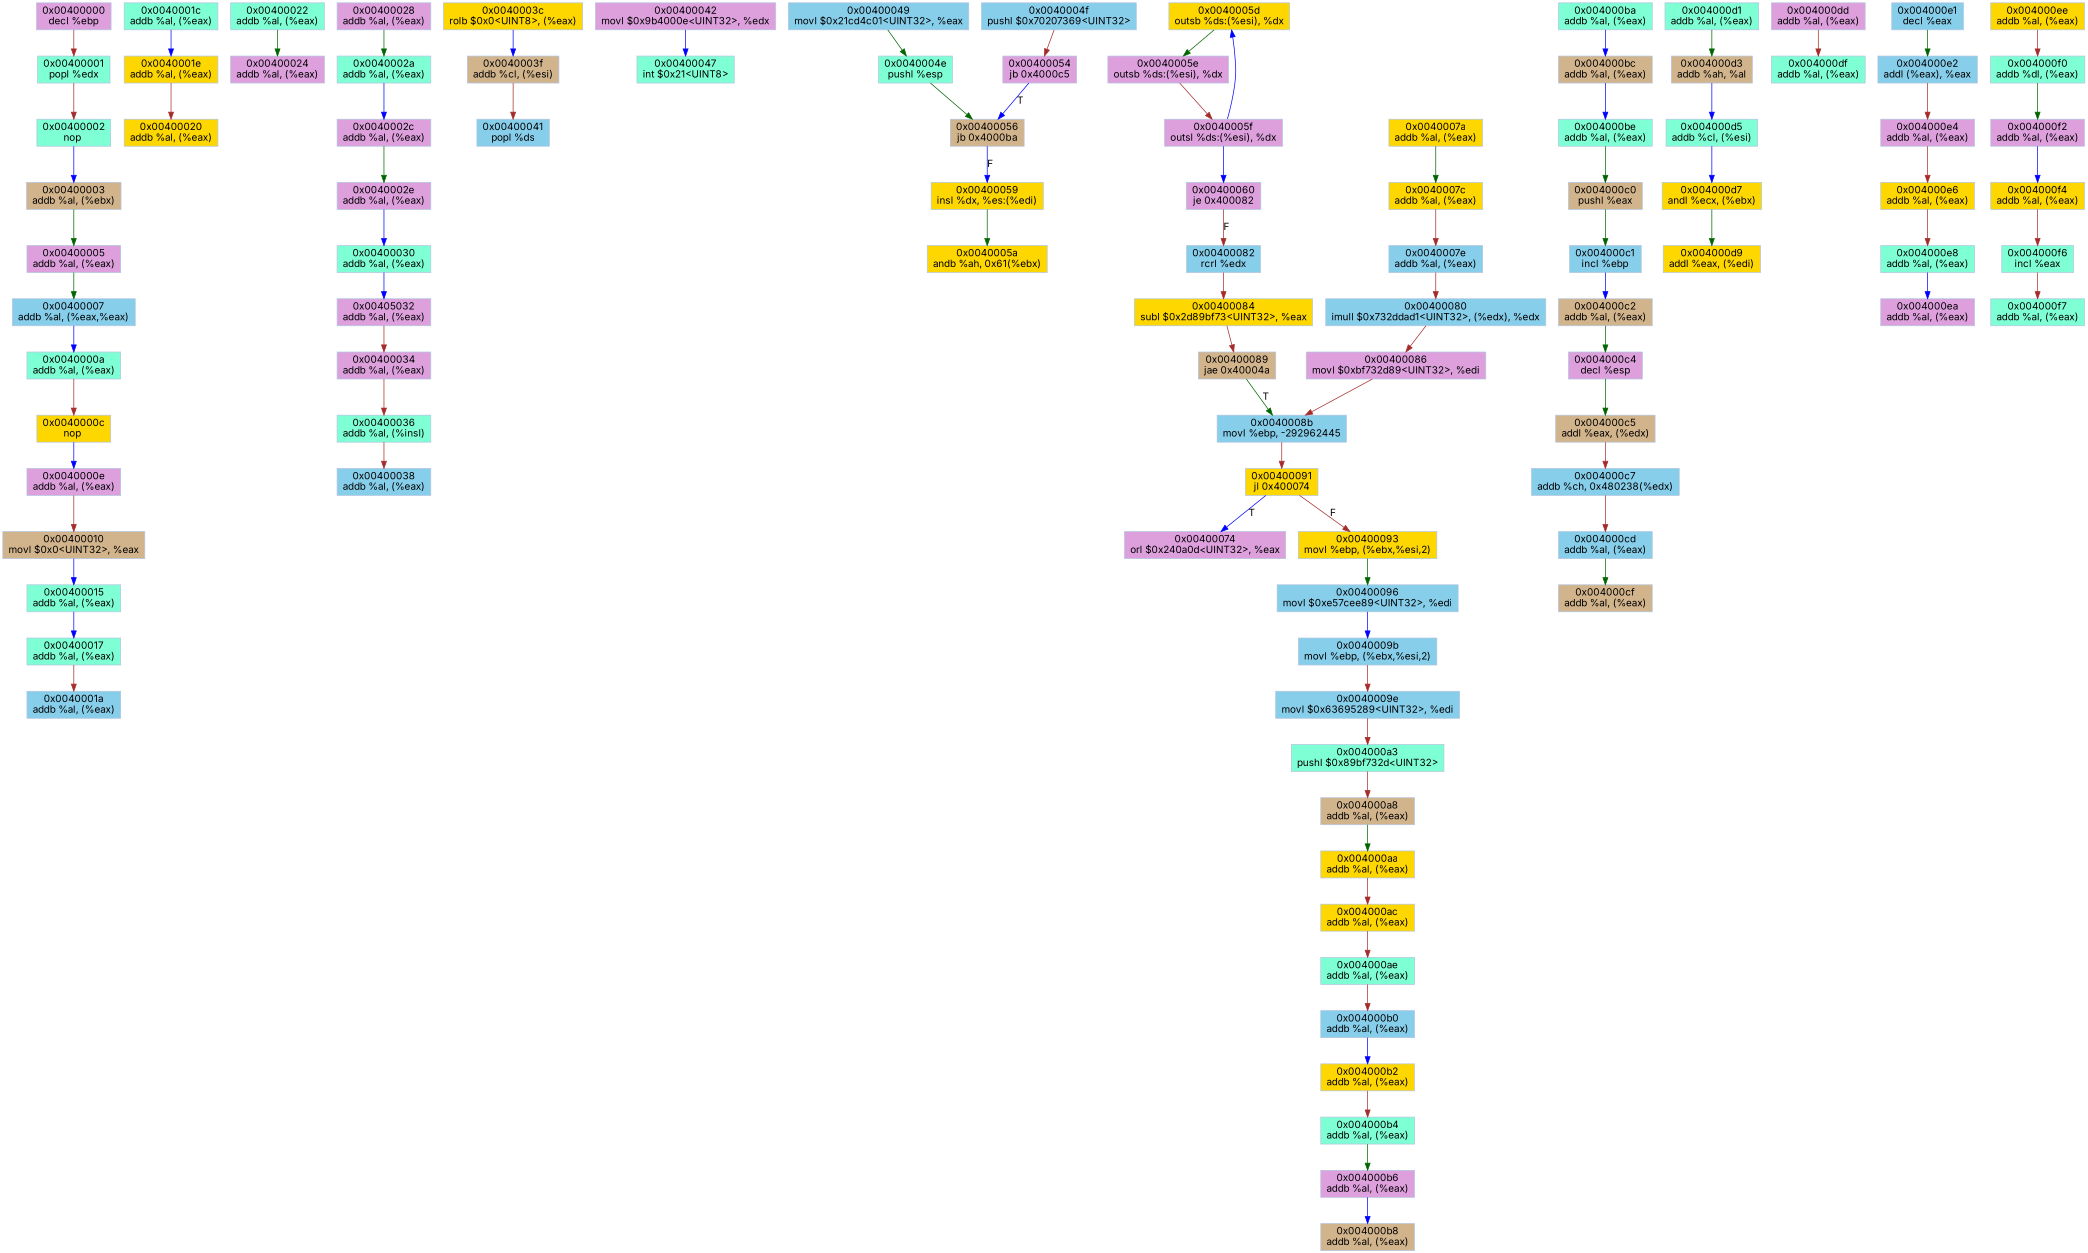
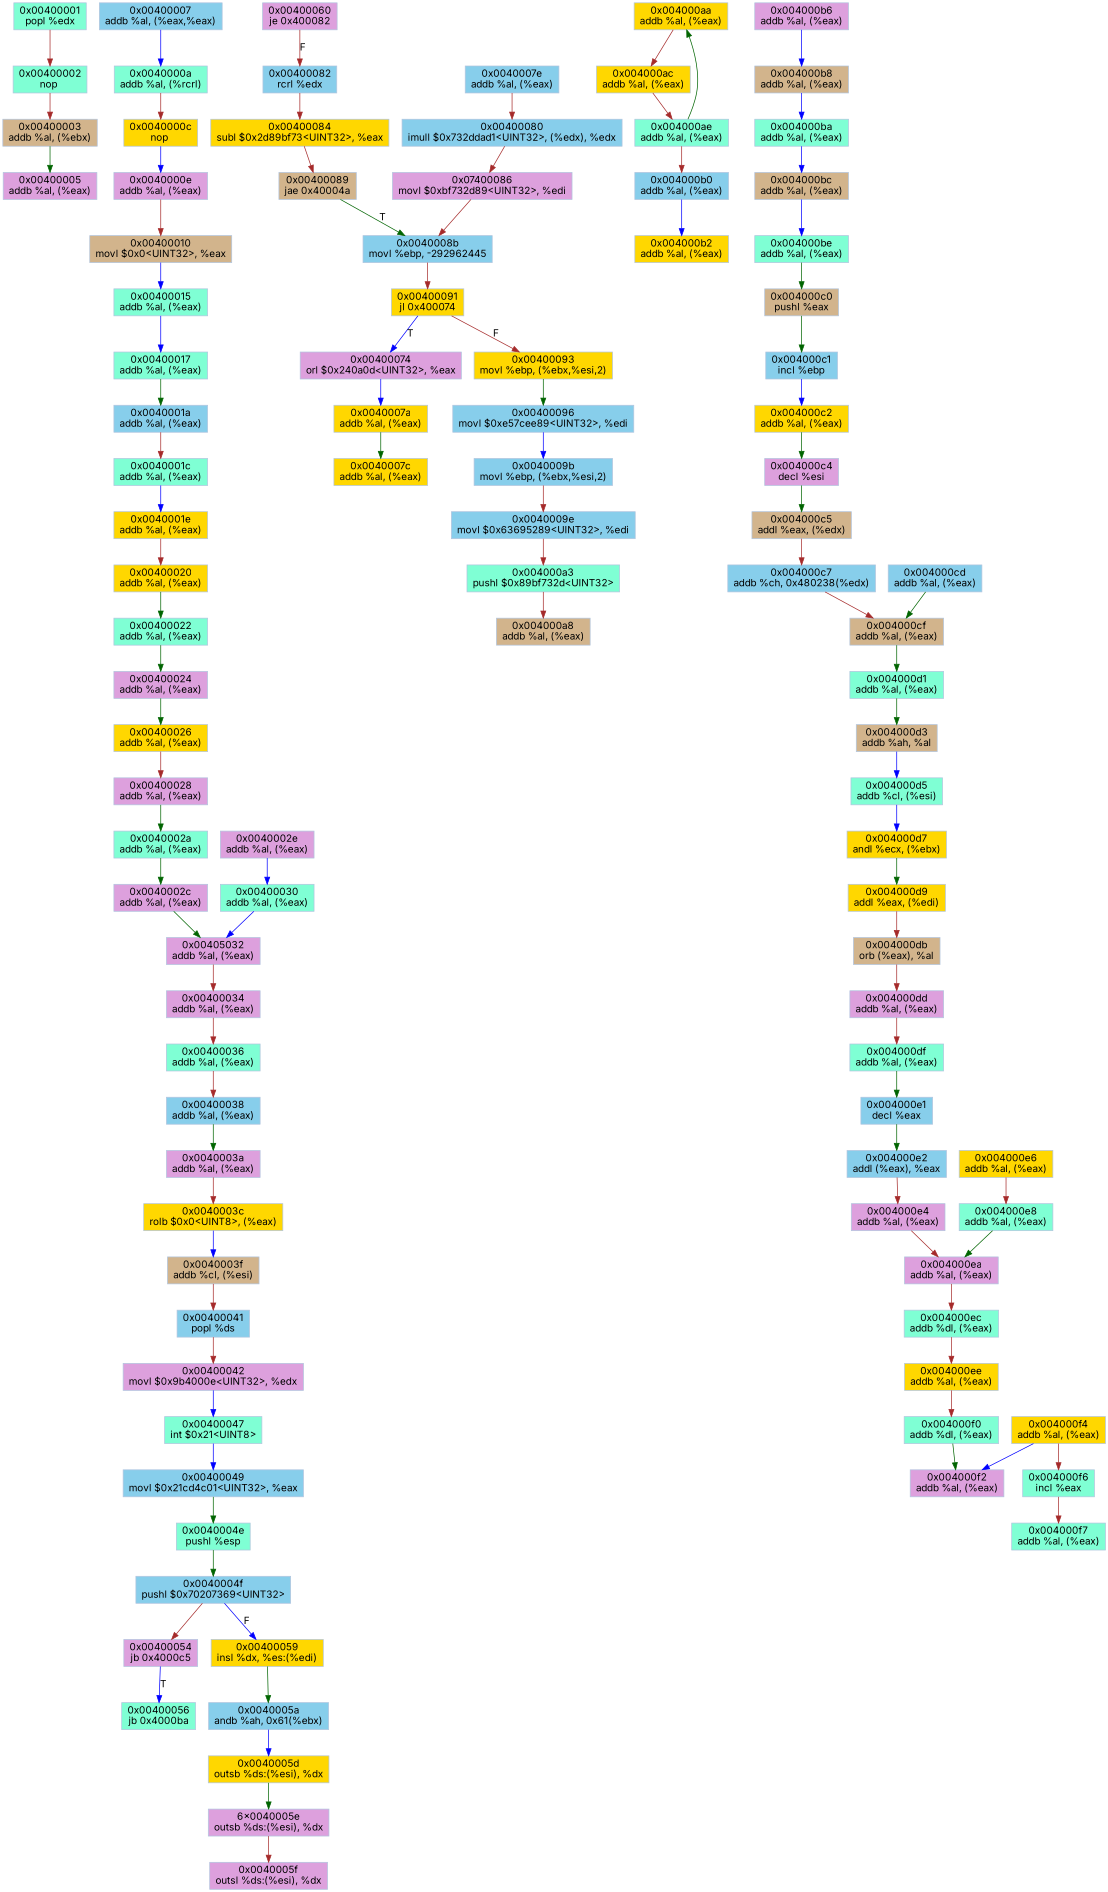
  digraph {
    fontname=Inter
    node [color=lightsteelblue fillcolor=aquamarine fontname=Inter shape=rectangle style=filled]
    edge [color=brown fontname=Inter]
-   n1 [fillcolor=plum label="0x00400000\ndecl %ebp"]
    n2 [label="0x00400001\npopl %edx"]
    n3 [label="0x00400002\nnop "]
    n4 [fillcolor=tan label="0x00400003\naddb %al, (%ebx)"]
    n5 [fillcolor=plum label="0x00400005\naddb %al, (%eax)"]
    n6 [fillcolor=skyblue label="0x00400007\naddb %al, (%eax,%eax)"]
-   n7 [label="0x0040000a\naddb %al, (%eax)"]
+   n7 [label="0x0040000a\naddb %al, (%rcrl)"]
    n8 [fillcolor=gold label="0x0040000c\nnop "]
    n9 [fillcolor=plum label="0x0040000e\naddb %al, (%eax)"]
    n10 [fillcolor=tan label="0x00400010\nmovl $0x0<UINT32>, %eax"]
    n11 [label="0x00400015\naddb %al, (%eax)"]
    n12 [label="0x00400017\naddb %al, (%eax)"]
    n13 [fillcolor=skyblue label="0x0040001a\naddb %al, (%eax)"]
    n14 [label="0x0040001c\naddb %al, (%eax)"]
    n15 [fillcolor=gold label="0x0040001e\naddb %al, (%eax)"]
    n16 [fillcolor=gold label="0x00400020\naddb %al, (%eax)"]
    n17 [label="0x00400022\naddb %al, (%eax)"]
    n18 [fillcolor=plum label="0x00400024\naddb %al, (%eax)"]
+   n19 [fillcolor=gold label="0x00400026\naddb %al, (%eax)"]
    n20 [fillcolor=plum label="0x00400028\naddb %al, (%eax)"]
    n21 [label="0x0040002a\naddb %al, (%eax)"]
    n22 [fillcolor=plum label="0x0040002c\naddb %al, (%eax)"]
    n23 [fillcolor=plum label="0x0040002e\naddb %al, (%eax)"]
    n24 [label="0x00400030\naddb %al, (%eax)"]
    n25 [fillcolor=plum label="0x00405032\naddb %al, (%eax)"]
    n26 [fillcolor=plum label="0x00400034\naddb %al, (%eax)"]
-   n27 [label="0x00400036\naddb %al, (%insl)"]
+   n27 [label="0x00400036\naddb %al, (%eax)"]
    n28 [fillcolor=skyblue label="0x00400038\naddb %al, (%eax)"]
+   n29 [fillcolor=plum label="0x0040003a\naddb %al, (%eax)"]
    n30 [fillcolor=gold label="0x0040003c\nrolb $0x0<UINT8>, (%eax)"]
    n31 [fillcolor=tan label="0x0040003f\naddb %cl, (%esi)"]
    n32 [fillcolor=skyblue label="0x00400041\npopl %ds"]
    n33 [fillcolor=plum label="0x00400042\nmovl $0x9b4000e<UINT32>, %edx"]
    n34 [label="0x00400047\nint $0x21<UINT8>"]
    n35 [fillcolor=skyblue label="0x00400049\nmovl $0x21cd4c01<UINT32>, %eax"]
    n36 [label="0x0040004e\npushl %esp"]
    n37 [fillcolor=skyblue label="0x0040004f\npushl $0x70207369<UINT32>"]
    n38 [fillcolor=plum label="0x00400054\njb 0x4000c5"]
-   n39 [fillcolor=tan label="0x00400056\njb 0x4000ba"]
+   n39 [label="0x00400056\njb 0x4000ba"]
    n40 [fillcolor=gold label="0x00400059\ninsl %dx, %es:(%edi)"]
-   n41 [fillcolor=gold label="0x0040005a\nandb %ah, 0x61(%ebx)"]
+   n41 [fillcolor=skyblue label="0x0040005a\nandb %ah, 0x61(%ebx)"]
    n42 [fillcolor=gold label="0x0040005d\noutsb %ds:(%esi), %dx"]
-   n43 [fillcolor=plum label="0x0040005e\noutsb %ds:(%esi), %dx"]
+   n43 [fillcolor=plum label="6x0040005e\noutsb %ds:(%esi), %dx"]
    n44 [fillcolor=plum label="0x0040005f\noutsl %ds:(%esi), %dx"]
    n45 [fillcolor=plum label="0x00400060\nje 0x400082"]
    n46 [fillcolor=skyblue label="0x00400082\nrcrl %edx"]
    n47 [fillcolor=gold label="0x00400084\nsubl $0x2d89bf73<UINT32>, %eax"]
    n48 [fillcolor=tan label="0x00400089\njae 0x40004a"]
    n49 [fillcolor=skyblue label="0x0040008b\nmovl %ebp, -292962445"]
    n50 [fillcolor=gold label="0x00400091\njl 0x400074"]
    n51 [fillcolor=plum label="0x00400074\norl $0x240a0d<UINT32>, %eax"]
    n52 [fillcolor=gold label="0x00400093\nmovl %ebp, (%ebx,%esi,2)"]
    n53 [fillcolor=gold label="0x0040007a\naddb %al, (%eax)"]
    n54 [fillcolor=skyblue label="0x00400096\nmovl $0xe57cee89<UINT32>, %edi"]
    n55 [fillcolor=gold label="0x0040007c\naddb %al, (%eax)"]
    n56 [fillcolor=skyblue label="0x0040007e\naddb %al, (%eax)"]
    n57 [fillcolor=skyblue label="0x00400080\nimull $0x732ddad1<UINT32>, (%edx), %edx"]
-   n58 [fillcolor=plum label="0x00400086\nmovl $0xbf732d89<UINT32>, %edi"]
+   n58 [fillcolor=plum label="0x07400086\nmovl $0xbf732d89<UINT32>, %edi"]
    n59 [fillcolor=skyblue label="0x0040009b\nmovl %ebp, (%ebx,%esi,2)"]
    n60 [fillcolor=skyblue label="0x0040009e\nmovl $0x63695289<UINT32>, %edi"]
    n61 [label="0x004000a3\npushl $0x89bf732d<UINT32>"]
    n62 [fillcolor=tan label="0x004000a8\naddb %al, (%eax)"]
    n63 [fillcolor=gold label="0x004000aa\naddb %al, (%eax)"]
    n64 [fillcolor=gold label="0x004000ac\naddb %al, (%eax)"]
    n65 [label="0x004000ae\naddb %al, (%eax)"]
    n66 [fillcolor=skyblue label="0x004000b0\naddb %al, (%eax)"]
    n67 [fillcolor=gold label="0x004000b2\naddb %al, (%eax)"]
-   n68 [label="0x004000b4\naddb %al, (%eax)"]
    n69 [fillcolor=plum label="0x004000b6\naddb %al, (%eax)"]
    n70 [fillcolor=tan label="0x004000b8\naddb %al, (%eax)"]
    n71 [label="0x004000ba\naddb %al, (%eax)"]
    n72 [fillcolor=tan label="0x004000bc\naddb %al, (%eax)"]
    n73 [label="0x004000be\naddb %al, (%eax)"]
    n74 [fillcolor=tan label="0x004000c0\npushl %eax"]
    n75 [fillcolor=skyblue label="0x004000c1\nincl %ebp"]
-   n76 [fillcolor=tan label="0x004000c2\naddb %al, (%eax)"]
-   n77 [fillcolor=plum label="0x004000c4\ndecl %esp"]
+   n76 [fillcolor=gold label="0x004000c2\naddb %al, (%eax)"]
+   n77 [fillcolor=plum label="0x004000c4\ndecl %esi"]
    n78 [fillcolor=tan label="0x004000c5\naddl %eax, (%edx)"]
    n79 [fillcolor=skyblue label="0x004000c7\naddb %ch, 0x480238(%edx)"]
    n80 [fillcolor=skyblue label="0x004000cd\naddb %al, (%eax)"]
    n81 [fillcolor=tan label="0x004000cf\naddb %al, (%eax)"]
    n82 [label="0x004000d1\naddb %al, (%eax)"]
    n83 [fillcolor=tan label="0x004000d3\naddb %ah, %al"]
    n84 [label="0x004000d5\naddb %cl, (%esi)"]
    n85 [fillcolor=gold label="0x004000d7\nandl %ecx, (%ebx)"]
    n86 [fillcolor=gold label="0x004000d9\naddl %eax, (%edi)"]
+   n87 [fillcolor=tan label="0x004000db\norb (%eax), %al"]
    n88 [fillcolor=plum label="0x004000dd\naddb %al, (%eax)"]
    n89 [label="0x004000df\naddb %al, (%eax)"]
    n90 [fillcolor=skyblue label="0x004000e1\ndecl %eax"]
    n91 [fillcolor=skyblue label="0x004000e2\naddl (%eax), %eax"]
    n92 [fillcolor=plum label="0x004000e4\naddb %al, (%eax)"]
    n93 [fillcolor=gold label="0x004000e6\naddb %al, (%eax)"]
    n94 [label="0x004000e8\naddb %al, (%eax)"]
    n95 [fillcolor=plum label="0x004000ea\naddb %al, (%eax)"]
+   n96 [label="0x004000ec\naddb %dl, (%eax)"]
    n97 [fillcolor=gold label="0x004000ee\naddb %al, (%eax)"]
    n98 [label="0x004000f0\naddb %dl, (%eax)"]
    n99 [fillcolor=plum label="0x004000f2\naddb %al, (%eax)"]
    n100 [fillcolor=gold label="0x004000f4\naddb %al, (%eax)"]
    n101 [label="0x004000f6\nincl %eax"]
    n102 [label="0x004000f7\naddb %al, (%eax)"]
-   n1 -> n2
    n2 -> n3
-   n3 -> n4 [color=blue]
+   n3 -> n4
    n4 -> n5 [color=darkgreen]
-   n5 -> n6 [color=darkgreen]
    n6 -> n7 [color=blue]
    n7 -> n8
    n8 -> n9 [color=blue]
    n9 -> n10
    n10 -> n11 [color=blue]
    n11 -> n12 [color=blue]
-   n12 -> n13
+   n12 -> n13 [color=darkgreen]
+   n13 -> n14
    n14 -> n15 [color=blue]
    n15 -> n16
+   n16 -> n17 [color=darkgreen]
    n17 -> n18 [color=darkgreen]
+   n18 -> n19 [color=darkgreen]
+   n19 -> n20
    n20 -> n21 [color=darkgreen]
-   n21 -> n22 [color=blue]
-   n22 -> n23 [color=darkgreen]
+   n21 -> n22 [color=darkgreen]
+   n22 -> n25 [color=darkgreen]
    n23 -> n24 [color=blue]
    n24 -> n25 [color=blue]
    n25 -> n26
    n26 -> n27
    n27 -> n28
+   n28 -> n29 [color=darkgreen]
+   n29 -> n30
    n30 -> n31 [color=blue]
    n31 -> n32
+   n32 -> n33
    n33 -> n34 [color=blue]
+   n34 -> n35 [color=blue]
    n35 -> n36 [color=darkgreen]
-   n36 -> n39 [color=darkgreen]
+   n36 -> n37 [color=darkgreen]
    n37 -> n38
    n38 -> n39 [color=blue label=T]
-   n39 -> n40 [color=blue label=F]
+   n37 -> n40 [color=blue label=F]
    n40 -> n41 [color=darkgreen]
-   n44 -> n42 [color=blue]
+   n41 -> n42 [color=blue]
    n42 -> n43 [color=darkgreen]
    n43 -> n44
-   n44 -> n45 [color=blue]
    n45 -> n46 [label=F]
    n46 -> n47
    n47 -> n48
    n48 -> n49 [color=darkgreen label=T]
    n49 -> n50
    n50 -> n51 [color=blue label=T]
    n50 -> n52 [label=F]
+   n51 -> n53 [color=blue]
    n52 -> n54 [color=darkgreen]
    n53 -> n55 [color=darkgreen]
    n54 -> n59 [color=blue]
-   n55 -> n56
    n56 -> n57
    n57 -> n58
    n58 -> n49
    n59 -> n60
    n60 -> n61
    n61 -> n62
-   n62 -> n63 [color=darkgreen]
+   n65 -> n63 [color=darkgreen]
    n63 -> n64
    n64 -> n65
    n65 -> n66
    n66 -> n67 [color=blue]
-   n67 -> n68
-   n68 -> n69 [color=darkgreen]
    n69 -> n70 [color=blue]
+   n70 -> n71 [color=blue]
    n71 -> n72 [color=blue]
    n72 -> n73 [color=blue]
    n73 -> n74 [color=darkgreen]
    n74 -> n75 [color=darkgreen]
    n75 -> n76 [color=blue]
    n76 -> n77 [color=darkgreen]
    n77 -> n78 [color=darkgreen]
    n78 -> n79
-   n79 -> n80
+   n79 -> n81
    n80 -> n81 [color=darkgreen]
+   n81 -> n82 [color=darkgreen]
    n82 -> n83 [color=darkgreen]
    n83 -> n84 [color=blue]
    n84 -> n85 [color=blue]
    n85 -> n86 [color=darkgreen]
+   n86 -> n87
+   n87 -> n88
    n88 -> n89
+   n89 -> n90 [color=darkgreen]
    n90 -> n91 [color=darkgreen]
    n91 -> n92
-   n92 -> n93
+   n92 -> n95
    n93 -> n94
-   n94 -> n95 [color=blue]
+   n94 -> n95 [color=darkgreen]
+   n95 -> n96
+   n96 -> n97
    n97 -> n98
    n98 -> n99 [color=darkgreen]
-   n99 -> n100 [color=blue]
+   n100 -> n99 [color=blue]
    n100 -> n101
    n101 -> n102
  }
